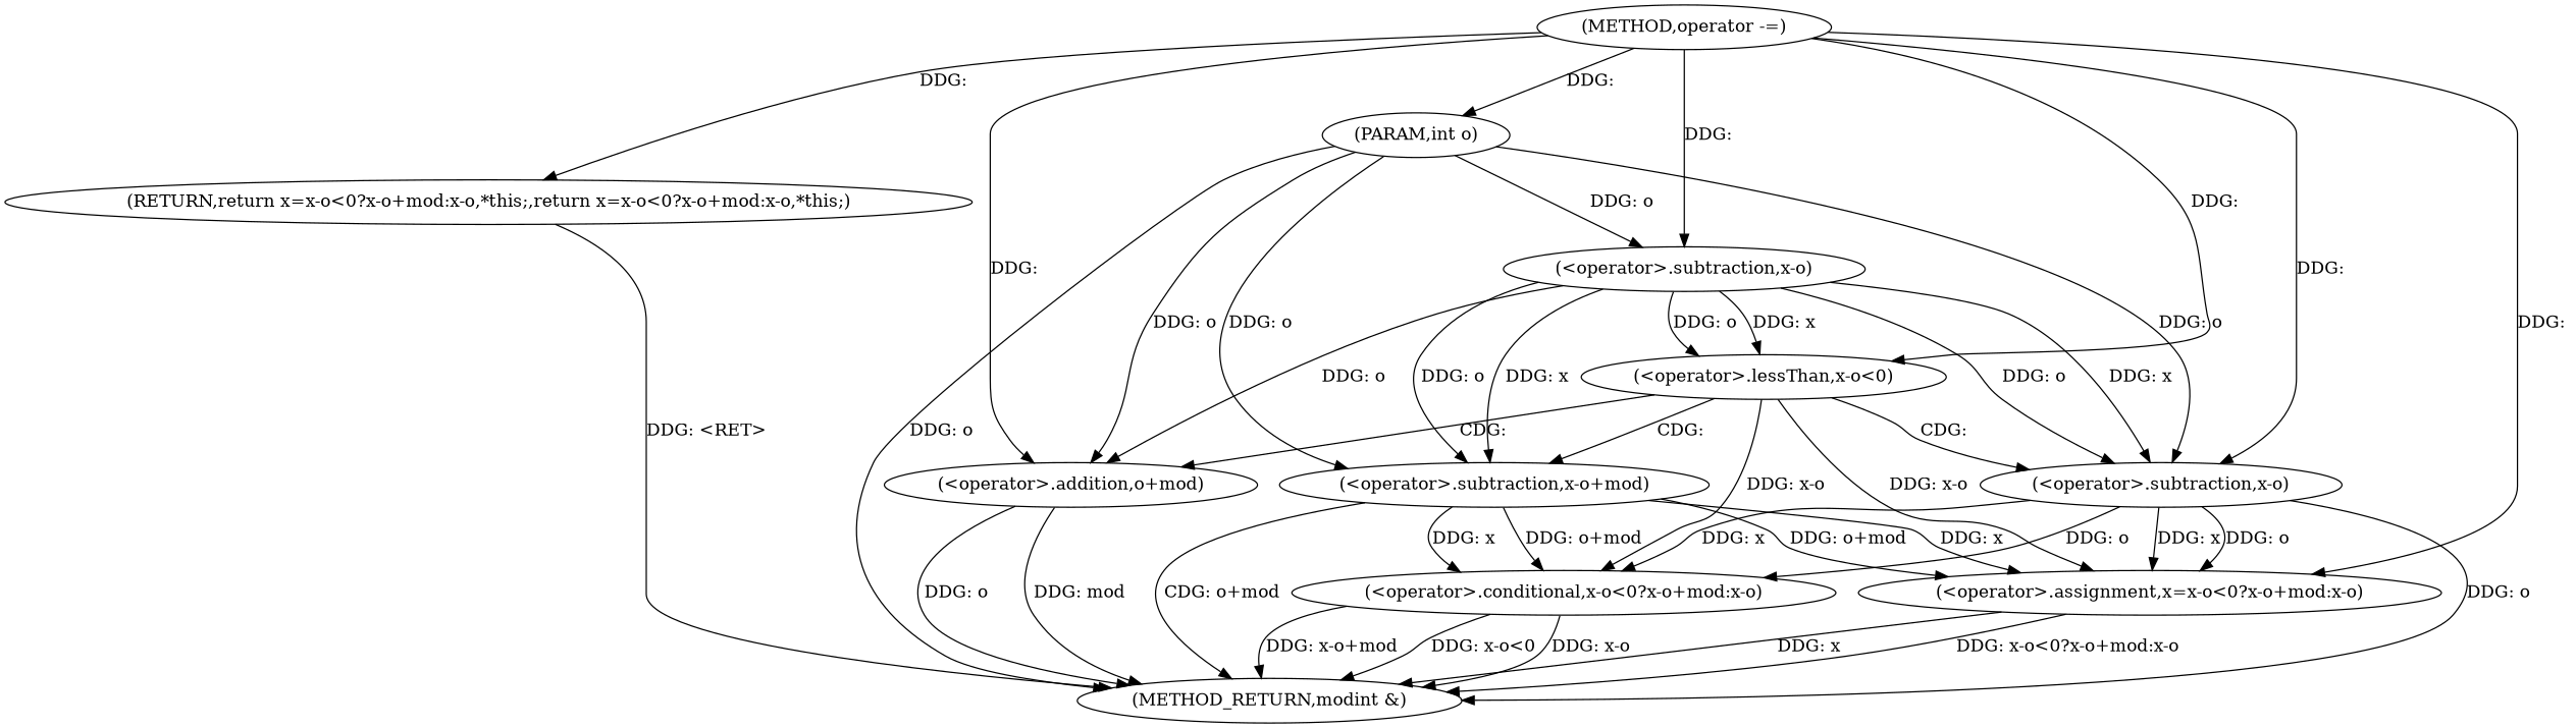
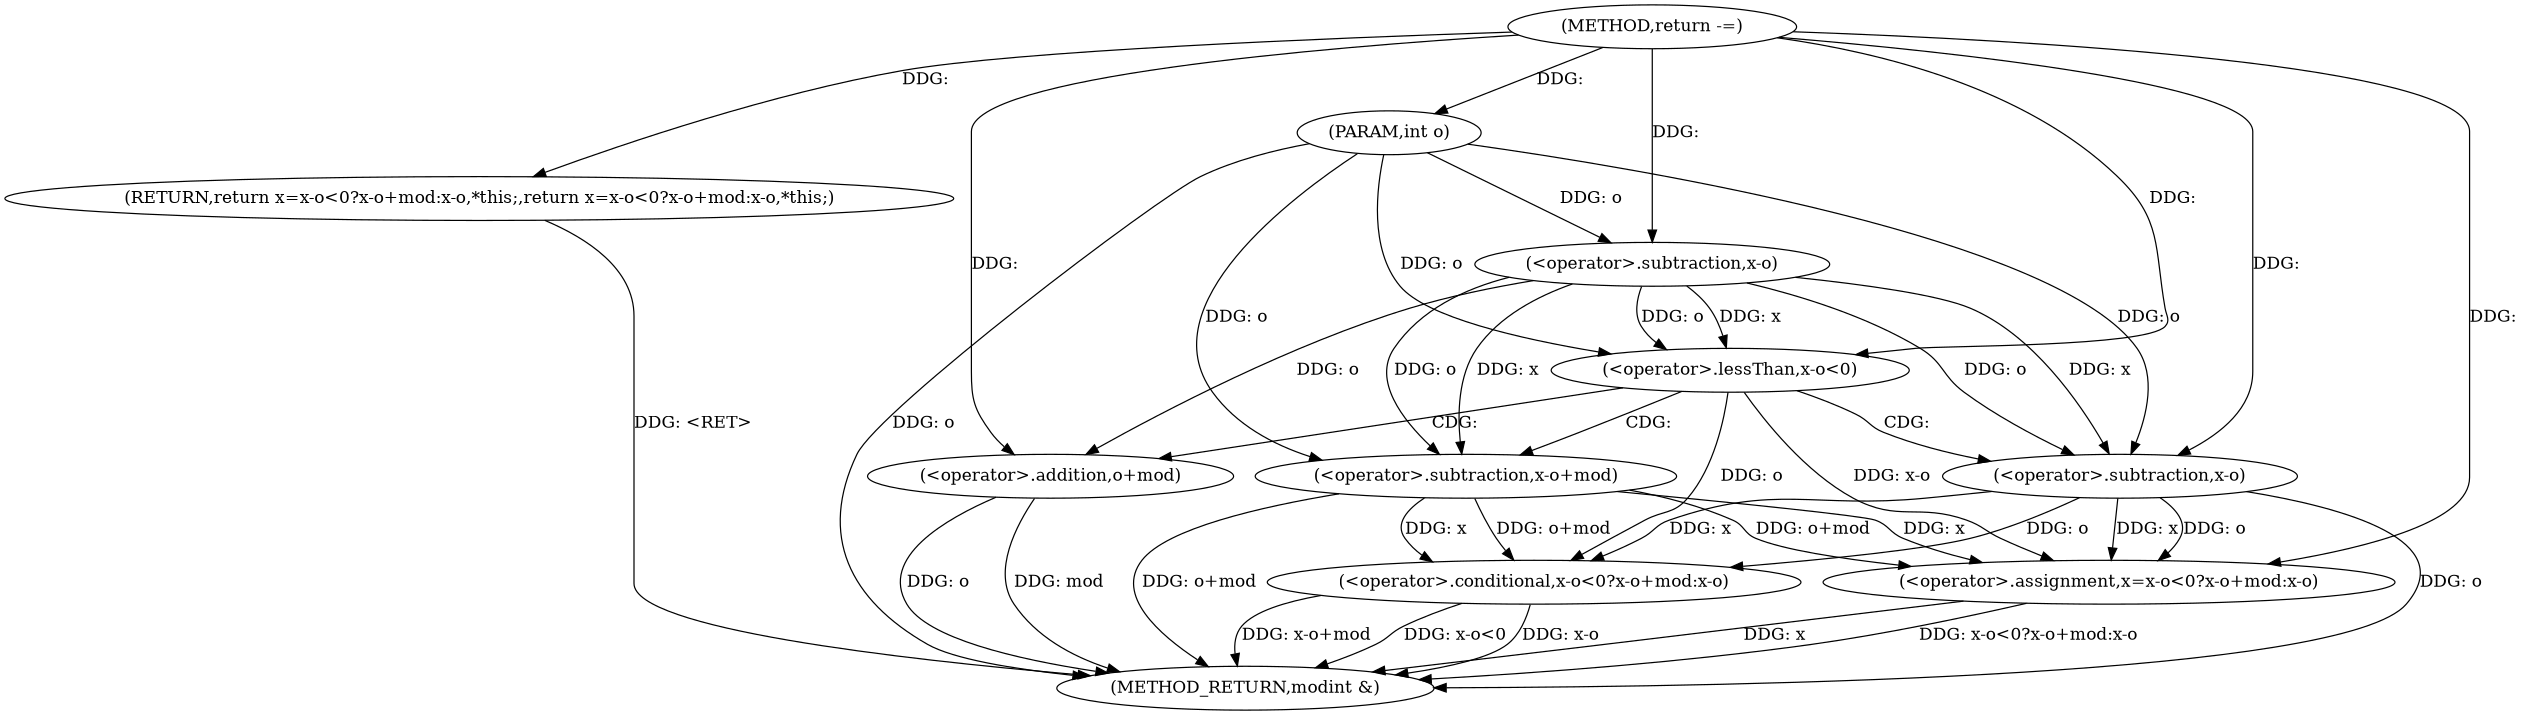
  digraph {
-   n1 [label="(METHOD,operator -=)"]
+   n1 [label="(METHOD,return -=)"]
    n2 [label="(PARAM,int o)"]
    n3 [label="(RETURN,return x=x-o<0?x-o+mod:x-o,*this;,return x=x-o<0?x-o+mod:x-o,*this;)"]
    n4 [label="(<operator>.assignment,x=x-o<0?x-o+mod:x-o)"]
    n5 [label="(<operator>.lessThan,x-o<0)"]
    n6 [label="(<operator>.subtraction,x-o)"]
    n7 [label="(<operator>.subtraction,x-o)"]
    n8 [label="(<operator>.addition,o+mod)"]
    n9 [label="(<operator>.subtraction,x-o+mod)"]
    n10 [label="(METHOD_RETURN,modint &)"]
    n11 [label="(<operator>.conditional,x-o<0?x-o+mod:x-o)"]
    n1 -> n2 [label="DDG: "]
    n1 -> n3 [label="DDG: "]
    n1 -> n4 [label="DDG: "]
    n1 -> n5 [label="DDG: "]
    n1 -> n6 [label="DDG: "]
    n1 -> n7 [label="DDG: "]
    n1 -> n8 [label="DDG: "]
    n2 -> n6 [label="DDG: o"]
    n2 -> n7 [label="DDG: o"]
-   n2 -> n8 [label="DDG: o"]
+   n2 -> n5 [label="DDG: o"]
    n2 -> n9 [label="DDG: o"]
    n2 -> n10 [label="DDG: o"]
    n3 -> n10 [label="DDG: <RET>"]
    n4 -> n10 [label="DDG: x"]
    n4 -> n10 [label="DDG: x-o<0?x-o+mod:x-o"]
    n5 -> n4 [label="DDG: x-o"]
    n5 -> n6 [label="CDG: "]
    n5 -> n8 [label="CDG: "]
    n5 -> n9 [label="CDG: "]
-   n5 -> n11 [label="DDG: x-o"]
+   n5 -> n11 [label="DDG: o"]
    n6 -> n4 [label="DDG: x"]
    n6 -> n4 [label="DDG: o"]
    n6 -> n10 [label="DDG: o"]
    n6 -> n11 [label="DDG: x"]
    n6 -> n11 [label="DDG: o"]
    n7 -> n5 [label="DDG: x"]
    n7 -> n5 [label="DDG: o"]
    n7 -> n6 [label="DDG: x"]
    n7 -> n6 [label="DDG: o"]
    n7 -> n8 [label="DDG: o"]
    n7 -> n9 [label="DDG: x"]
    n7 -> n9 [label="DDG: o"]
    n8 -> n10 [label="DDG: o"]
    n8 -> n10 [label="DDG: mod"]
    n9 -> n4 [label="DDG: x"]
    n9 -> n4 [label="DDG: o+mod"]
-   n9 -> n10 [label="CDG: o+mod"]
+   n9 -> n10 [label="DDG: o+mod"]
    n9 -> n11 [label="DDG: x"]
    n9 -> n11 [label="DDG: o+mod"]
    n11 -> n10 [label="DDG: x-o<0"]
    n11 -> n10 [label="DDG: x-o"]
    n11 -> n10 [label="DDG: x-o+mod"]
  }
